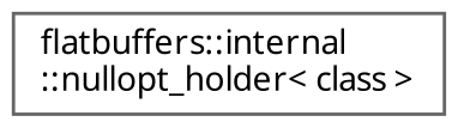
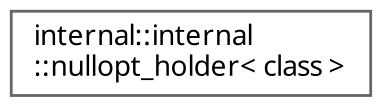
  digraph {
    rankdir=LR
    fontname="Noto Sans"
-   n1 [color=grey40 fillcolor=white fontname="Noto Sans" fontsize=10 height=0.2 label="flatbuffers::internal\l::nullopt_holder\< class \>" shape=box style=filled width=0.4]
+   n1 [color=grey40 fillcolor=white fontname="Noto Sans" fontsize=10 height=0.2 label="internal::internal\l::nullopt_holder\< class \>" shape=box style=filled width=0.4]
  }
